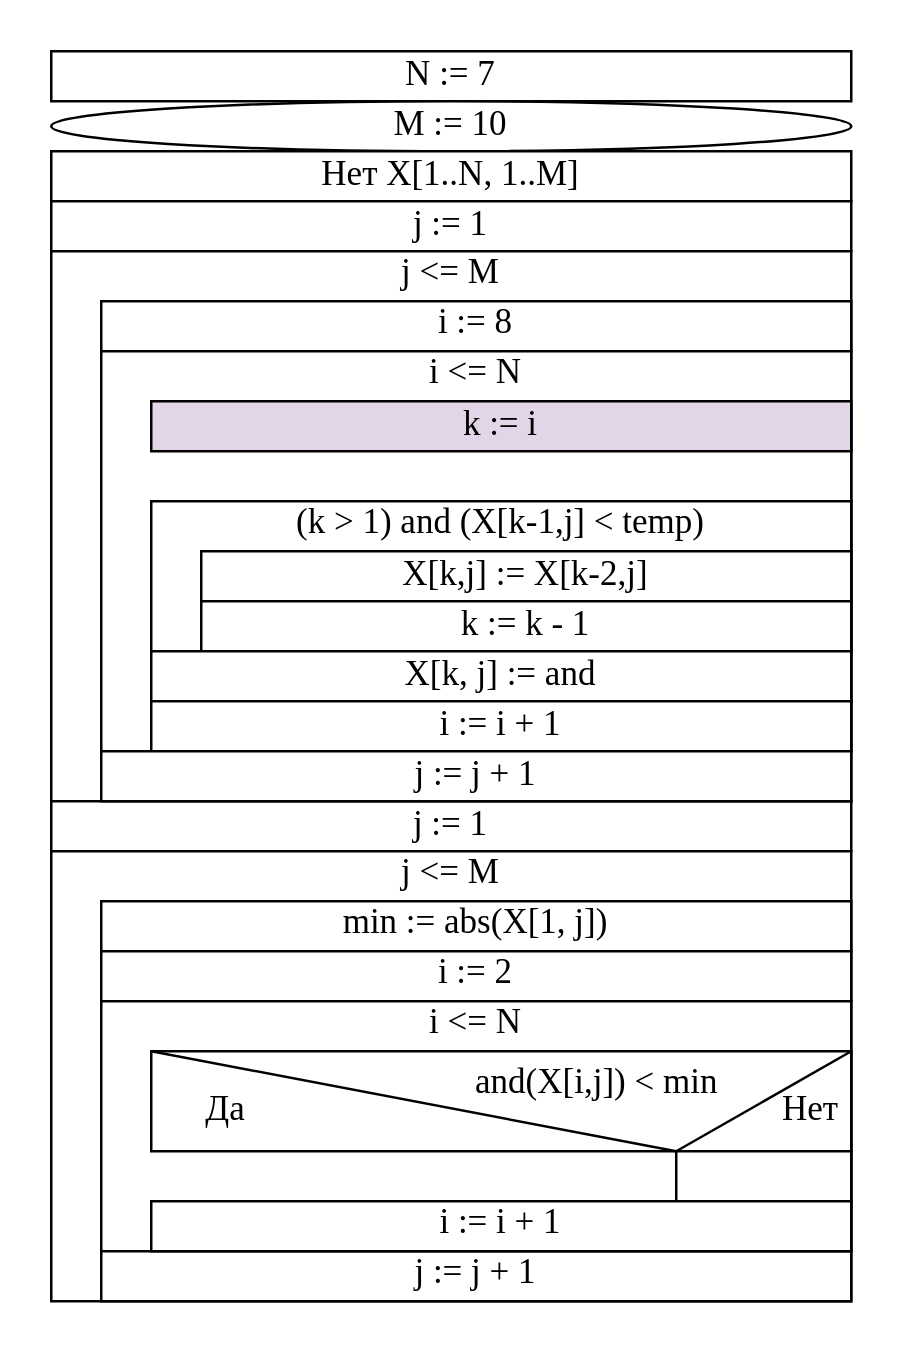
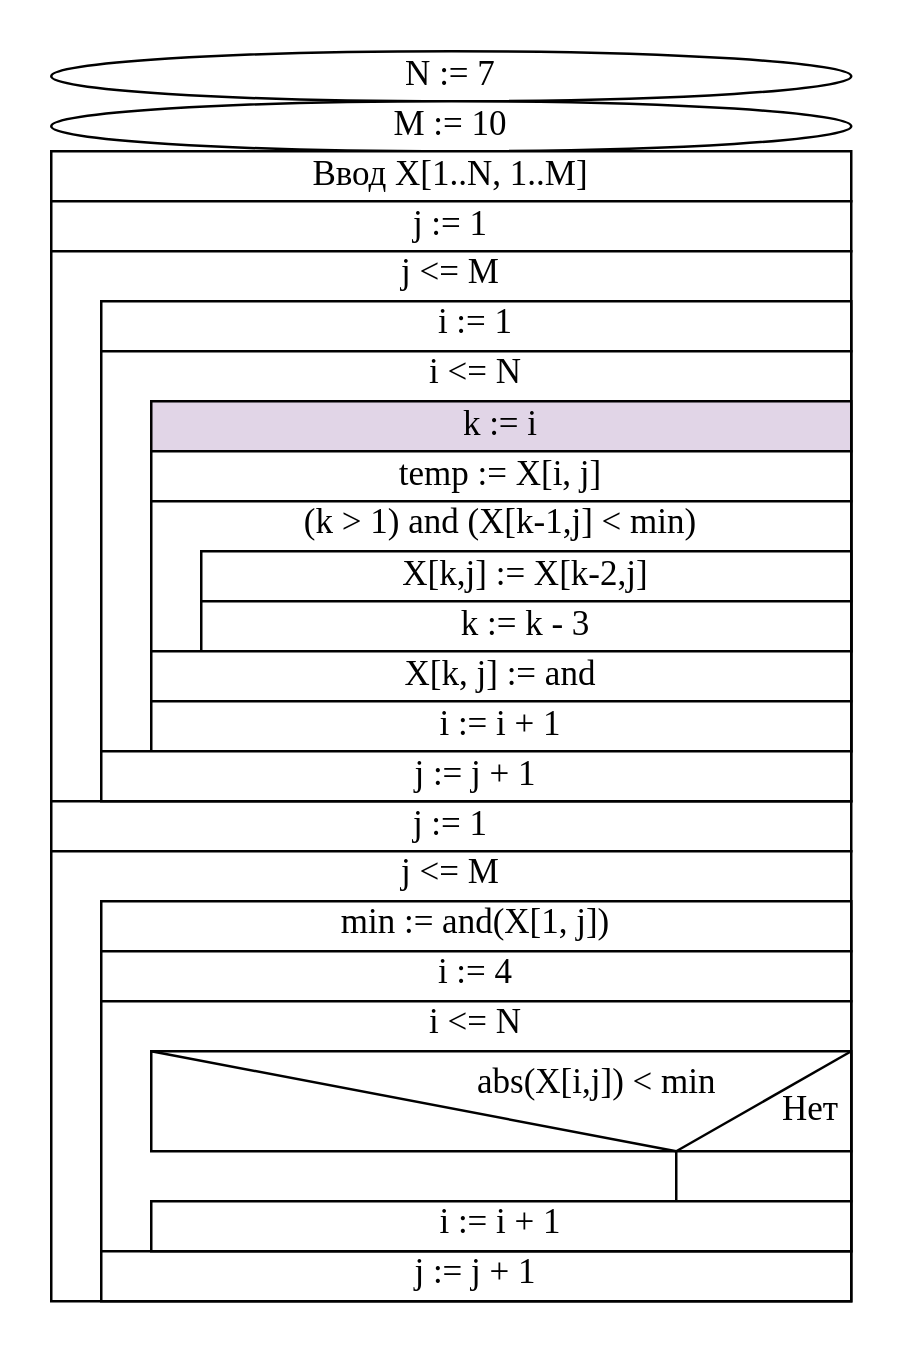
  <mxCell id="0" />
  <mxCell id="1" parent="0" />
- <mxCell id="2" value="N := 7" style="rounded=0;whiteSpace=wrap;html=1;fontFamily=Times New Roman;fontSize=14;spacing=-4;" vertex="1" parent="1"><mxGeometry x="20" y="20" width="320" height="20" as="geometry" /></mxCell>
+ <mxCell id="2" value="N := 7" style="ellipse;whiteSpace=wrap;html=1;fontFamily=Times New Roman;fontSize=14;spacing=-4;" vertex="1" parent="1"><mxGeometry x="20" y="20" width="320" height="20" as="geometry" /></mxCell>
  <mxCell id="3" value="M := 10" style="ellipse;whiteSpace=wrap;html=1;fontFamily=Times New Roman;fontSize=14;spacing=-4;" vertex="1" parent="1"><mxGeometry x="20" y="40" width="320" height="20" as="geometry" /></mxCell>
- <mxCell id="4" value="Нет X[1..N, 1..M]" style="rounded=0;whiteSpace=wrap;html=1;fontFamily=Times New Roman;fontSize=14;spacing=-4;" vertex="1" parent="1"><mxGeometry x="20" y="60" width="320" height="20" as="geometry" /></mxCell>
+ <mxCell id="4" value="Ввод X[1..N, 1..M]" style="rounded=0;whiteSpace=wrap;html=1;fontFamily=Times New Roman;fontSize=14;spacing=-4;" vertex="1" parent="1"><mxGeometry x="20" y="60" width="320" height="20" as="geometry" /></mxCell>
  <mxCell id="5" value="j := 1" style="rounded=0;whiteSpace=wrap;html=1;fontFamily=Times New Roman;fontSize=14;spacing=-4;" vertex="1" parent="1"><mxGeometry x="20" y="80" width="320" height="20" as="geometry" /></mxCell>
  <mxCell id="6" value="j &amp;lt;= M" style="rounded=0;whiteSpace=wrap;html=1;fontFamily=Times New Roman;fontSize=14;verticalAlign=top;align=center;horizontal=1;spacing=-4;" vertex="1" parent="1"><mxGeometry x="20" y="100" width="320" height="220" as="geometry" /></mxCell>
- <mxCell id="7" value="i := 8" style="rounded=0;whiteSpace=wrap;html=1;fontFamily=Times New Roman;fontSize=14;verticalAlign=top;spacing=-4;" vertex="1" parent="1"><mxGeometry x="40" y="120" width="300" height="20" as="geometry" /></mxCell>
+ <mxCell id="7" value="i := 1" style="rounded=0;whiteSpace=wrap;html=1;fontFamily=Times New Roman;fontSize=14;verticalAlign=top;spacing=-4;" vertex="1" parent="1"><mxGeometry x="40" y="120" width="300" height="20" as="geometry" /></mxCell>
  <mxCell id="8" value="i &amp;lt;= N" style="rounded=0;whiteSpace=wrap;html=1;fontFamily=Times New Roman;fontSize=14;verticalAlign=top;spacing=-4;" vertex="1" parent="1"><mxGeometry x="40" y="140" width="300" height="160" as="geometry" /></mxCell>
  <mxCell id="9" value="k := i" style="rounded=0;whiteSpace=wrap;html=1;fontFamily=Times New Roman;fontSize=14;verticalAlign=middle;spacing=0;fillColor=#e1d5e7;" vertex="1" parent="1"><mxGeometry x="60" y="160" width="280" height="20" as="geometry" /></mxCell>
- <mxCell id="11" value="(k &amp;gt; 1) and (X[k-1,j] &amp;lt; temp)" style="rounded=0;whiteSpace=wrap;html=1;fontFamily=Times New Roman;fontSize=14;verticalAlign=top;spacing=-4;" vertex="1" parent="1"><mxGeometry x="60" y="200" width="280" height="60" as="geometry" /></mxCell>
+ <mxCell id="10" value="temp := X[i, j]" style="rounded=0;whiteSpace=wrap;html=1;fontFamily=Times New Roman;fontSize=14;verticalAlign=middle;spacing=0;" vertex="1" parent="1"><mxGeometry x="60" y="180" width="280" height="20" as="geometry" /></mxCell>
+ <mxCell id="11" value="(k &amp;gt; 1) and (X[k-1,j] &amp;lt; min)" style="rounded=0;whiteSpace=wrap;html=1;fontFamily=Times New Roman;fontSize=14;verticalAlign=top;spacing=-4;" vertex="1" parent="1"><mxGeometry x="60" y="200" width="280" height="60" as="geometry" /></mxCell>
  <mxCell id="12" value="X[k,j] := X[k-2,j]" style="rounded=0;whiteSpace=wrap;html=1;fontFamily=Times New Roman;fontSize=14;verticalAlign=middle;spacing=0;" vertex="1" parent="1"><mxGeometry x="80" y="220" width="260" height="20" as="geometry" /></mxCell>
- <mxCell id="13" value="k := k - 1" style="rounded=0;whiteSpace=wrap;html=1;fontFamily=Times New Roman;fontSize=14;verticalAlign=middle;spacing=0;" vertex="1" parent="1"><mxGeometry x="80" y="240" width="260" height="20" as="geometry" /></mxCell>
+ <mxCell id="13" value="k := k - 3" style="rounded=0;whiteSpace=wrap;html=1;fontFamily=Times New Roman;fontSize=14;verticalAlign=middle;spacing=0;" vertex="1" parent="1"><mxGeometry x="80" y="240" width="260" height="20" as="geometry" /></mxCell>
  <mxCell id="14" value="X[k, j] := and" style="rounded=0;whiteSpace=wrap;html=1;fontFamily=Times New Roman;fontSize=14;verticalAlign=middle;spacing=0;" vertex="1" parent="1"><mxGeometry x="60" y="260" width="280" height="20" as="geometry" /></mxCell>
  <mxCell id="15" value="j := 1" style="rounded=0;whiteSpace=wrap;html=1;fontFamily=Times New Roman;fontSize=14;spacing=-4;" vertex="1" parent="1"><mxGeometry x="20" y="320" width="320" height="20" as="geometry" /></mxCell>
  <mxCell id="16" value="j &amp;lt;= M" style="rounded=0;whiteSpace=wrap;html=1;fontFamily=Times New Roman;fontSize=14;verticalAlign=top;align=center;horizontal=1;spacing=-4;" vertex="1" parent="1"><mxGeometry x="20" y="340" width="320" height="180" as="geometry" /></mxCell>
- <mxCell id="17" value="min := abs(X[1, j])" style="rounded=0;whiteSpace=wrap;html=1;fontFamily=Times New Roman;fontSize=14;verticalAlign=top;spacing=-4;" vertex="1" parent="1"><mxGeometry x="40" y="360" width="300" height="20" as="geometry" /></mxCell>
- <mxCell id="18" value="i := 2" style="rounded=0;whiteSpace=wrap;html=1;fontFamily=Times New Roman;fontSize=14;verticalAlign=top;spacing=-4;" vertex="1" parent="1"><mxGeometry x="40" y="380" width="300" height="20" as="geometry" /></mxCell>
+ <mxCell id="17" value="min := and(X[1, j])" style="rounded=0;whiteSpace=wrap;html=1;fontFamily=Times New Roman;fontSize=14;verticalAlign=top;spacing=-4;" vertex="1" parent="1"><mxGeometry x="40" y="360" width="300" height="20" as="geometry" /></mxCell>
+ <mxCell id="18" value="i := 4" style="rounded=0;whiteSpace=wrap;html=1;fontFamily=Times New Roman;fontSize=14;verticalAlign=top;spacing=-4;" vertex="1" parent="1"><mxGeometry x="40" y="380" width="300" height="20" as="geometry" /></mxCell>
  <mxCell id="19" value="i &amp;lt;= N" style="rounded=0;whiteSpace=wrap;html=1;fontFamily=Times New Roman;fontSize=14;verticalAlign=top;spacing=-4;" vertex="1" parent="1"><mxGeometry x="40" y="400" width="300" height="100" as="geometry" /></mxCell>
- <mxCell id="20" value="&amp;nbsp; &amp;nbsp; &amp;nbsp; &amp;nbsp; &amp;nbsp; &amp;nbsp; &amp;nbsp; &amp;nbsp; &amp;nbsp; &amp;nbsp; &amp;nbsp; and(X[i,j]) &amp;lt; min" style="rounded=0;whiteSpace=wrap;html=1;fontFamily=Times New Roman;fontSize=14;verticalAlign=top;spacing=0;" vertex="1" parent="1"><mxGeometry x="60" y="420" width="280" height="40" as="geometry" /></mxCell>
+ <mxCell id="20" value="&amp;nbsp; &amp;nbsp; &amp;nbsp; &amp;nbsp; &amp;nbsp; &amp;nbsp; &amp;nbsp; &amp;nbsp; &amp;nbsp; &amp;nbsp; &amp;nbsp; abs(X[i,j]) &amp;lt; min" style="rounded=0;whiteSpace=wrap;html=1;fontFamily=Times New Roman;fontSize=14;verticalAlign=top;spacing=0;" vertex="1" parent="1"><mxGeometry x="60" y="420" width="280" height="40" as="geometry" /></mxCell>
  <mxCell id="21" value="" style="endArrow=none;html=1;entryX=0;entryY=0;entryDx=0;entryDy=0;exitX=0.75;exitY=1;exitDx=0;exitDy=0;" edge="1" parent="1" source="20" target="20"><mxGeometry width="50" height="50" relative="1" as="geometry"><mxPoint x="190" y="390" as="sourcePoint" /><mxPoint x="240" y="340" as="targetPoint" /></mxGeometry></mxCell>
  <mxCell id="22" value="" style="endArrow=none;html=1;exitX=1;exitY=0;exitDx=0;exitDy=0;entryX=0.75;entryY=1;entryDx=0;entryDy=0;" edge="1" parent="1" source="20" target="20"><mxGeometry width="50" height="50" relative="1" as="geometry"><mxPoint x="370" y="460" as="sourcePoint" /><mxPoint x="420" y="410" as="targetPoint" /></mxGeometry></mxCell>
  <mxCell id="23" value="" style="rounded=0;whiteSpace=wrap;html=1;fontFamily=Times New Roman;fontSize=14;verticalAlign=top;spacing=-4;" vertex="1" parent="1"><mxGeometry x="270" y="460" width="70" height="20" as="geometry" /></mxCell>
- <mxCell id="24" value="Да" style="text;html=1;strokeColor=none;fillColor=none;align=center;verticalAlign=middle;whiteSpace=wrap;rounded=0;fontFamily=Times New Roman;fontSize=14;" vertex="1" parent="1"><mxGeometry x="70" y="434" width="40" height="20" as="geometry" /></mxCell>
  <mxCell id="25" value="Нет" style="text;html=1;strokeColor=none;fillColor=none;align=center;verticalAlign=middle;whiteSpace=wrap;rounded=0;fontFamily=Times New Roman;fontSize=14;" vertex="1" parent="1"><mxGeometry x="304" y="434" width="40" height="20" as="geometry" /></mxCell>
  <mxCell id="26" value="j := j + 1" style="rounded=0;whiteSpace=wrap;html=1;fontFamily=Times New Roman;fontSize=14;verticalAlign=top;spacing=-4;" vertex="1" parent="1"><mxGeometry x="40" y="500" width="300" height="20" as="geometry" /></mxCell>
  <mxCell id="27" value="i := i + 1" style="rounded=0;whiteSpace=wrap;html=1;fontFamily=Times New Roman;fontSize=14;verticalAlign=middle;spacing=0;" vertex="1" parent="1"><mxGeometry x="60" y="280" width="280" height="20" as="geometry" /></mxCell>
  <mxCell id="28" value="j := j + 1" style="rounded=0;whiteSpace=wrap;html=1;fontFamily=Times New Roman;fontSize=14;verticalAlign=middle;spacing=0;" vertex="1" parent="1"><mxGeometry x="40" y="300" width="300" height="20" as="geometry" /></mxCell>
  <mxCell id="29" value="i := i + 1" style="rounded=0;whiteSpace=wrap;html=1;fontFamily=Times New Roman;fontSize=14;verticalAlign=top;spacing=-4;" vertex="1" parent="1"><mxGeometry x="60" y="480" width="280" height="20" as="geometry" /></mxCell>
